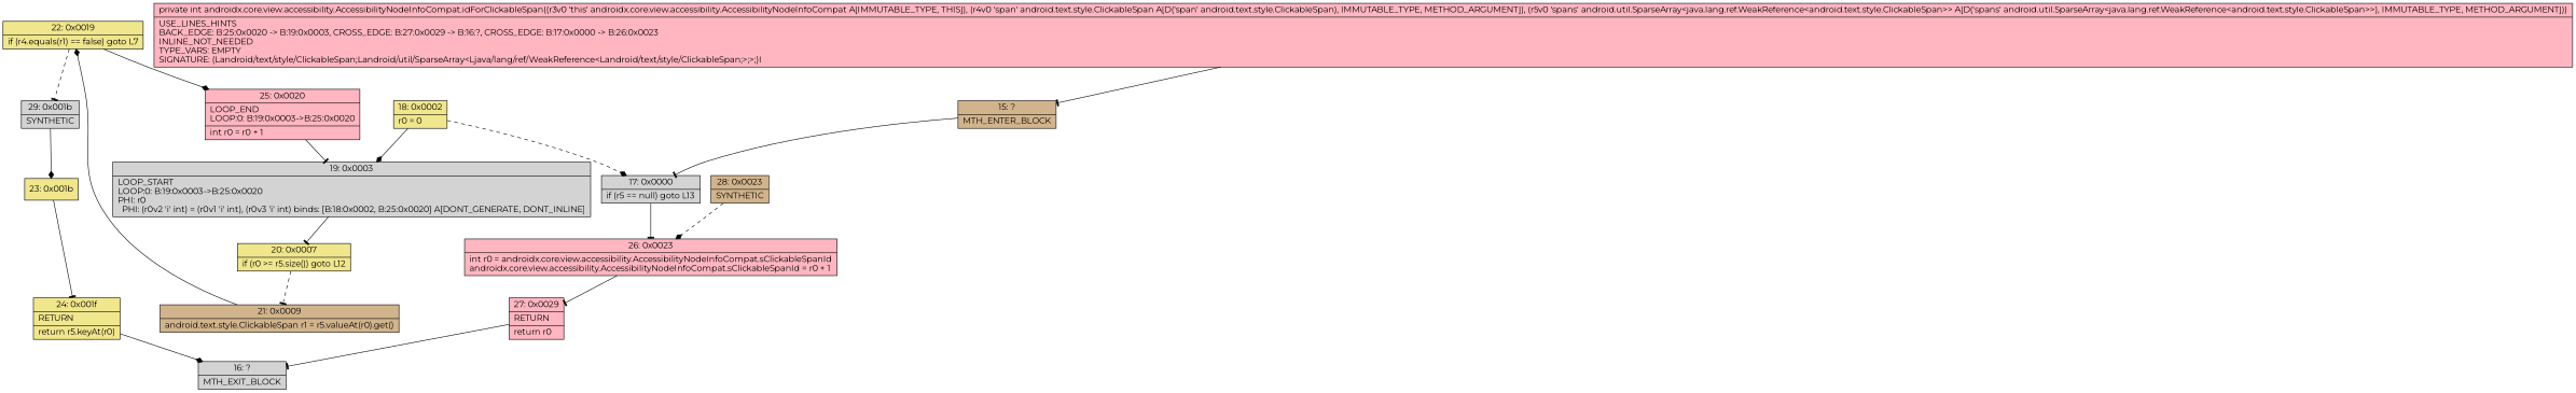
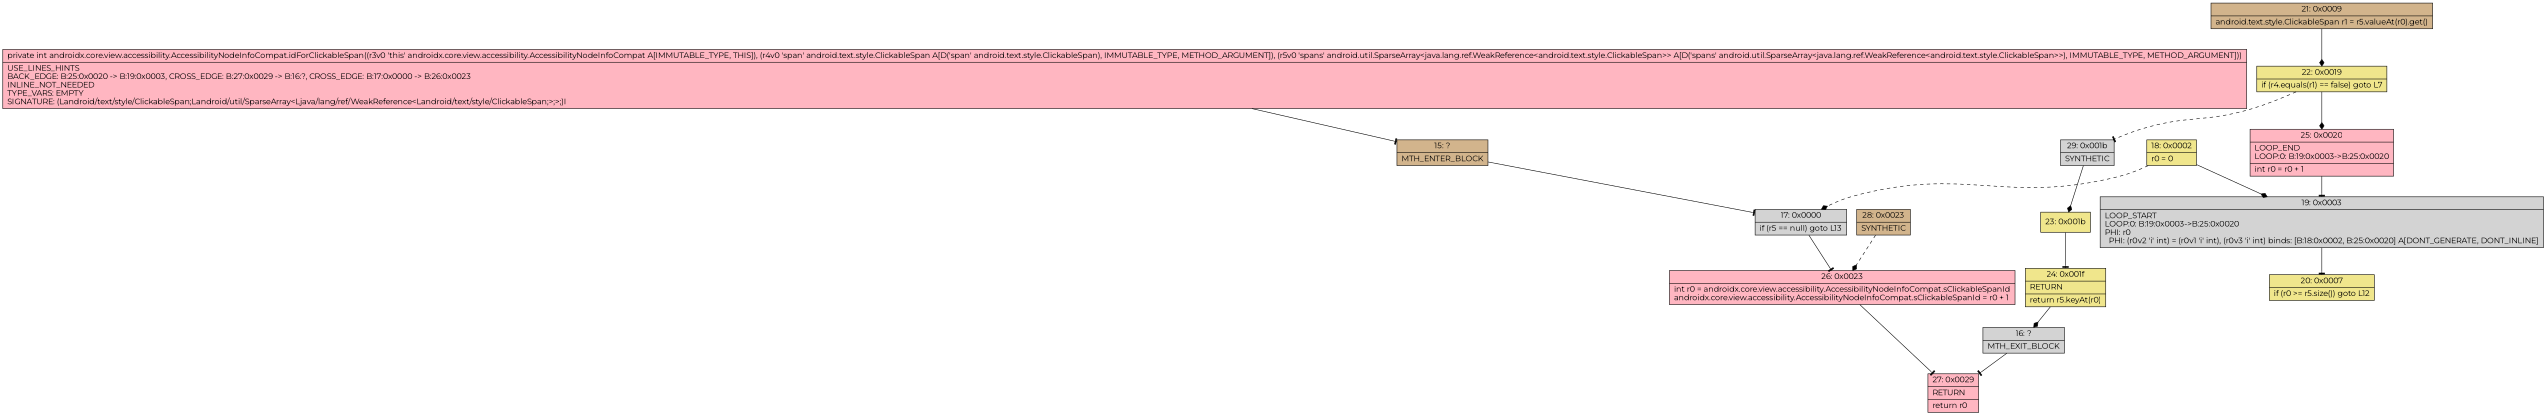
  digraph {
    fontname=Montserrat
    node [fillcolor=khaki fontname=Montserrat shape=record style=filled]
    edge [arrowhead=tee fontname=Montserrat]
    n1 [fillcolor=tan label="{15\:\ ?|MTH_ENTER_BLOCK\l}"]
    n2 [fillcolor=lightgrey label="{17\:\ 0x0000|if (r5 == null) goto L13\l}"]
    n3 [fillcolor=lightpink label="{26\:\ 0x0023|int r0 = androidx.core.view.accessibility.AccessibilityNodeInfoCompat.sClickableSpanId\landroidx.core.view.accessibility.AccessibilityNodeInfoCompat.sClickableSpanId = r0 + 1\l}"]
    n4 [label="{18\:\ 0x0002|r0 = 0\l}"]
    n5 [fillcolor=lightgrey label="{19\:\ 0x0003|LOOP_START\lLOOP:0: B:19:0x0003\-\>B:25:0x0020\lPHI: r0 \l  PHI: (r0v2 'i' int) = (r0v1 'i' int), (r0v3 'i' int) binds: [B:18:0x0002, B:25:0x0020] A[DONT_GENERATE, DONT_INLINE]\l}"]
    n6 [fillcolor=lightpink label="{27\:\ 0x0029|RETURN\l|return r0\l}"]
    n7 [label="{20\:\ 0x0007|if (r0 \>= r5.size()) goto L12\l}"]
    n8 [fillcolor=tan label="{21\:\ 0x0009|android.text.style.ClickableSpan r1 = r5.valueAt(r0).get()\l}"]
    n9 [label="{22\:\ 0x0019|if (r4.equals(r1) == false) goto L7\l}"]
    n10 [fillcolor=tan label="{28\:\ 0x0023|SYNTHETIC\l}"]
    n11 [fillcolor=lightpink label="{25\:\ 0x0020|LOOP_END\lLOOP:0: B:19:0x0003\-\>B:25:0x0020\l|int r0 = r0 + 1\l}"]
    n12 [fillcolor=lightgrey label="{29\:\ 0x001b|SYNTHETIC\l}"]
    n13 [label="{23\:\ 0x001b}"]
    n14 [label="{24\:\ 0x001f|RETURN\l|return r5.keyAt(r0)\l}"]
    n15 [fillcolor=lightgrey label="{16\:\ ?|MTH_EXIT_BLOCK\l}"]
    n16 [fillcolor=lightpink label="{private int androidx.core.view.accessibility.AccessibilityNodeInfoCompat.idForClickableSpan((r3v0 'this' androidx.core.view.accessibility.AccessibilityNodeInfoCompat A[IMMUTABLE_TYPE, THIS]), (r4v0 'span' android.text.style.ClickableSpan A[D('span' android.text.style.ClickableSpan), IMMUTABLE_TYPE, METHOD_ARGUMENT]), (r5v0 'spans' android.util.SparseArray\<java.lang.ref.WeakReference\<android.text.style.ClickableSpan\>\> A[D('spans' android.util.SparseArray\<java.lang.ref.WeakReference\<android.text.style.ClickableSpan\>\>), IMMUTABLE_TYPE, METHOD_ARGUMENT]))  | USE_LINES_HINTS\lBACK_EDGE: B:25:0x0020 \-\> B:19:0x0003, CROSS_EDGE: B:27:0x0029 \-\> B:16:?, CROSS_EDGE: B:17:0x0000 \-\> B:26:0x0023\lINLINE_NOT_NEEDED\lTYPE_VARS: EMPTY\lSIGNATURE: (Landroid\/text\/style\/ClickableSpan;Landroid\/util\/SparseArray\<Ljava\/lang\/ref\/WeakReference\<Landroid\/text\/style\/ClickableSpan;\>;\>;)I\l}"]
    n1 -> n2
    n2 -> n3
    n3 -> n6
    n4 -> n2 [arrowhead=diamond style=dashed]
    n4 -> n5 [arrowhead=diamond]
    n5 -> n7
-   n6 -> n15
-   n7 -> n8 [style=dashed]
+   n15 -> n6
    n8 -> n9 [arrowhead=diamond]
    n9 -> n11 [arrowhead=diamond]
    n9 -> n12 [style=dashed]
    n10 -> n3 [arrowhead=diamond style=dashed]
    n11 -> n5
    n12 -> n13 [arrowhead=diamond]
    n13 -> n14
    n14 -> n15 [arrowhead=diamond]
    n16 -> n1
  }
